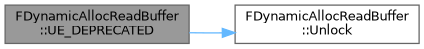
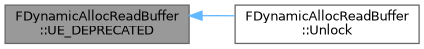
  digraph {
    rankdir=LR
    node [fontname=Helvetica fontsize=10 shape=box style=filled]
    n1 [color=gray40 fillcolor=grey60 fontcolor=black height=0.2 label="FDynamicAllocReadBuffer\l::UE_DEPRECATED" width=0.4]
    n2 [color=grey40 fillcolor=white height=0.2 label="FDynamicAllocReadBuffer\l::Unlock" width=0.4]
-   n1 -> n2 [color=steelblue1 fontname=Helvetica fontsize=10 labelfontname=Helvetica labelfontsize=10 style=solid]
+   n2 -> n1 [color=steelblue1 fontname=Helvetica fontsize=10 labelfontname=Helvetica labelfontsize=10 style=solid]
  }
